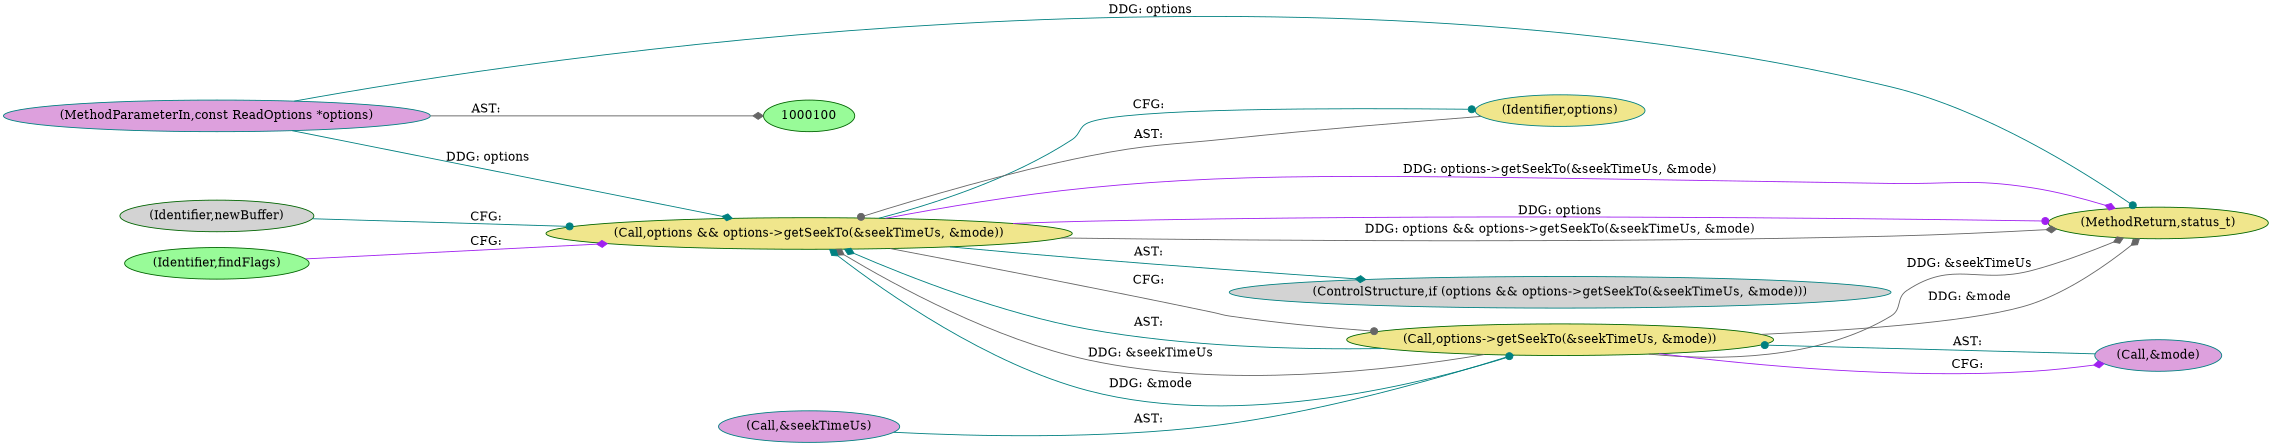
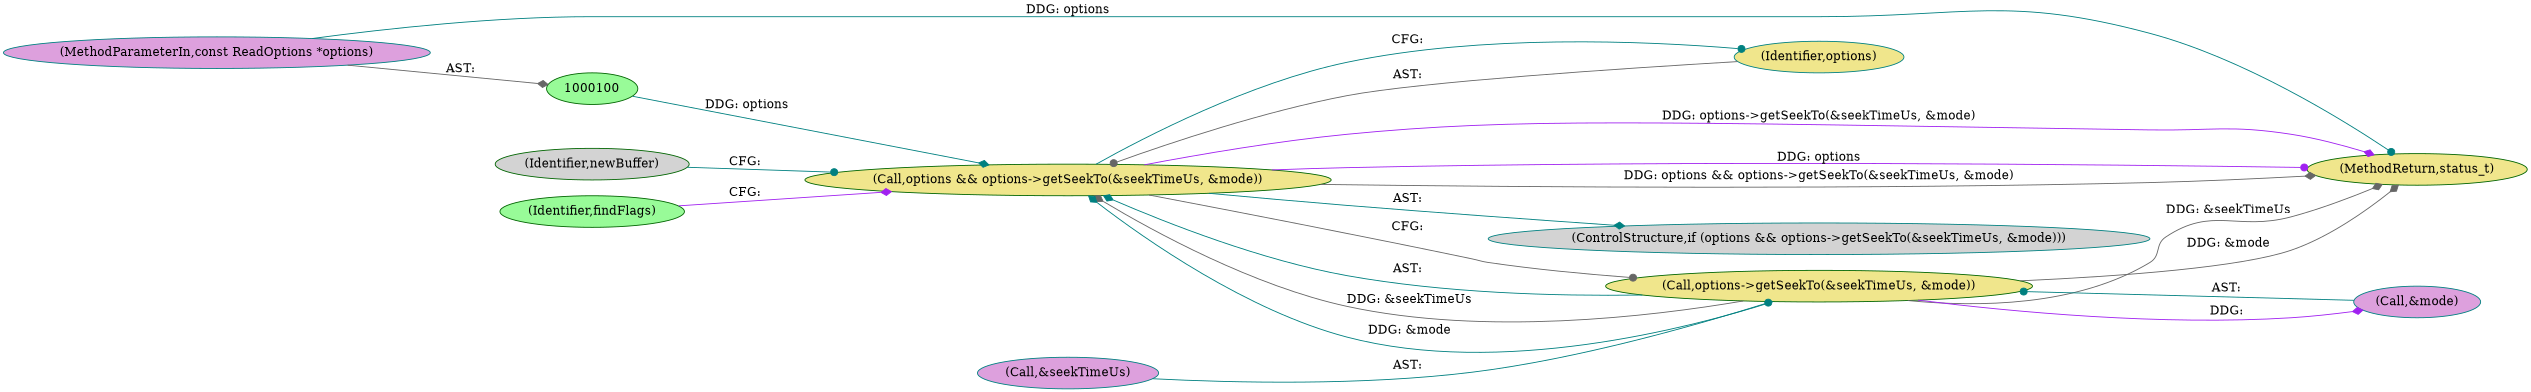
  digraph {
    rankdir=LR
    node [color=darkgreen fillcolor=khaki style=filled]
    edge [arrowhead=diamond color=teal]
    n1 [label="(Call,options && options->getSeekTo(&seekTimeUs, &mode))"]
    n2 [label="(Call,options->getSeekTo(&seekTimeUs, &mode))"]
    n3 [color=teal fillcolor=lightgrey label="(ControlStructure,if (options && options->getSeekTo(&seekTimeUs, &mode)))"]
    n4 [label="(MethodReturn,status_t)"]
    n5 [color=teal label="(Identifier,options)"]
    n6 [color=teal fillcolor=plum label="(Call,&mode)"]
    n7 [color=teal fillcolor=plum label="(MethodParameterIn,const ReadOptions *options)"]
    1000100 [fillcolor=palegreen]
    n9 [fillcolor=lightgrey label="(Identifier,newBuffer)"]
    n10 [color=teal fillcolor=plum label="(Call,&seekTimeUs)"]
    n11 [fillcolor=palegreen label="(Identifier,findFlags)"]
    n1 -> n2 [arrowhead=dot color=gray40 label="CFG: "]
    n1 -> n3 [label="AST: "]
    n1 -> n4 [color=purple label="DDG: options->getSeekTo(&seekTimeUs, &mode)"]
    n1 -> n4 [arrowhead=dot color=purple label="DDG: options"]
    n1 -> n4 [color=gray40 label="DDG: options && options->getSeekTo(&seekTimeUs, &mode)"]
    n1 -> n5 [arrowhead=dot label="CFG: "]
    n2 -> n1 [label="AST: "]
    n2 -> n1 [color=gray40 label="DDG: &seekTimeUs"]
    n2 -> n1 [label="DDG: &mode"]
    n2 -> n4 [color=gray40 label="DDG: &mode"]
    n2 -> n4 [color=gray40 label="DDG: &seekTimeUs"]
-   n2 -> n6 [color=purple label="CFG: "]
+   n2 -> n6 [color=purple label="DDG: "]
    n5 -> n1 [arrowhead=dot color=gray40 label="AST: "]
    n6 -> n2 [arrowhead=dot label="AST: "]
-   n7 -> n1 [label="DDG: options"]
+   1000100 -> n1 [label="DDG: options"]
    n7 -> n4 [arrowhead=dot label="DDG: options"]
    n7 -> 1000100 [color=gray40 label="AST: "]
    n9 -> n1 [arrowhead=dot label="CFG: "]
    n10 -> n2 [arrowhead=dot label="AST: "]
    n11 -> n1 [color=purple label="CFG: "]
  }
